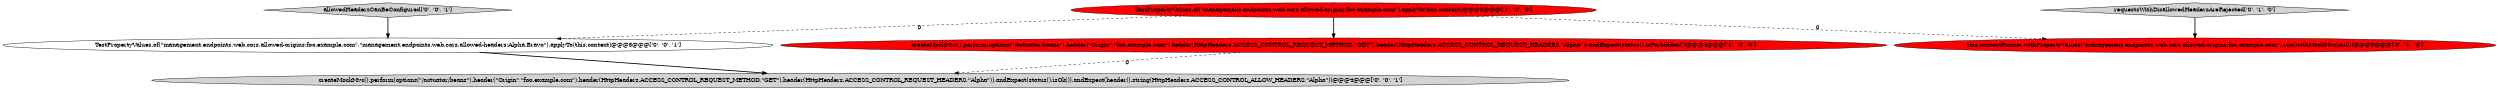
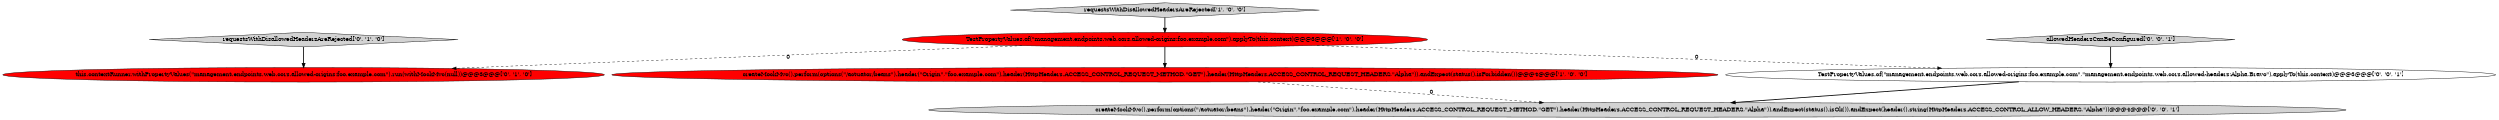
  digraph {
    node [fillcolor=lightgray shape=ellipse style=filled]
    edge [style=bold]
    n1 [fillcolor=white label="TestPropertyValues.of(\"management.endpoints.web.cors.allowed-origins:foo.example.com\",\"management.endpoints.web.cors.allowed-headers:Alpha,Bravo\").applyTo(this.context)@@@3@@@['0', '0', '1']"]
    n2 [label="createMockMvc().perform(options(\"/actuator/beans\").header(\"Origin\",\"foo.example.com\").header(HttpHeaders.ACCESS_CONTROL_REQUEST_METHOD,\"GET\").header(HttpHeaders.ACCESS_CONTROL_REQUEST_HEADERS,\"Alpha\")).andExpect(status().isOk()).andExpect(header().string(HttpHeaders.ACCESS_CONTROL_ALLOW_HEADERS,\"Alpha\"))@@@4@@@['0', '0', '1']"]
+   n3 [label="requestsWithDisallowedHeadersAreRejected['1', '0', '0']" shape=diamond]
    n4 [fillcolor=red label="TestPropertyValues.of(\"management.endpoints.web.cors.allowed-origins:foo.example.com\").applyTo(this.context)@@@3@@@['1', '0', '0']"]
    n5 [fillcolor=red label="this.contextRunner.withPropertyValues(\"management.endpoints.web.cors.allowed-origins:foo.example.com\").run(withMockMvc(null))@@@3@@@['0', '1', '0']"]
    n6 [label="allowedHeadersCanBeConfigured['0', '0', '1']" shape=diamond]
    n7 [fillcolor=red label="createMockMvc().perform(options(\"/actuator/beans\").header(\"Origin\",\"foo.example.com\").header(HttpHeaders.ACCESS_CONTROL_REQUEST_METHOD,\"GET\").header(HttpHeaders.ACCESS_CONTROL_REQUEST_HEADERS,\"Alpha\")).andExpect(status().isForbidden())@@@4@@@['1', '0', '0']"]
    n8 [label="requestsWithDisallowedHeadersAreRejected['0', '1', '0']" shape=diamond]
    n1 -> n2
+   n3 -> n4
    n4 -> n1 [label=0 style=dashed]
    n4 -> n5 [label=0 style=dashed]
    n4 -> n7
    n6 -> n1
    n7 -> n2 [label=0 style=dashed]
    n8 -> n5
  }
